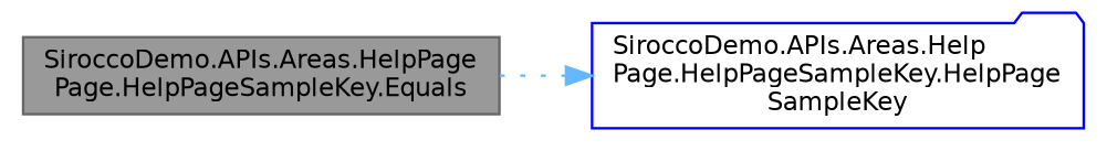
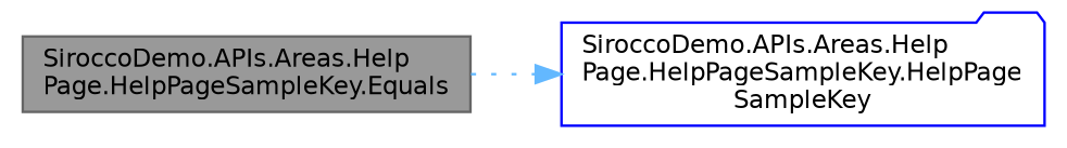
  digraph {
    rankdir=LR
    node [fontname=Helvetica fontsize=10 style=filled]
-   n1 [color=gray40 fillcolor=grey60 fontcolor=black height=0.2 label="SiroccoDemo.APIs.Areas.HelpPage\lPage.HelpPageSampleKey.Equals" shape=box width=0.4]
+   n1 [color=gray40 fillcolor=grey60 fontcolor=black height=0.2 label="SiroccoDemo.APIs.Areas.Help\lPage.HelpPageSampleKey.Equals" shape=box width=0.4]
    n2 [color=blue fillcolor=white height=0.2 label="SiroccoDemo.APIs.Areas.Help\lPage.HelpPageSampleKey.HelpPage\lSampleKey" shape=folder width=0.4]
    n1 -> n2 [color=steelblue1 fontname=Helvetica fontsize=10 labelfontname=Helvetica labelfontsize=10 style=dotted]
  }
